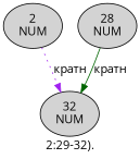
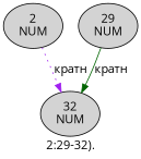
  digraph {
    fontname="Open Sans"
    label="2:29-32)."
    node [fillcolor=lightgray fontname="Open Sans" penwidth=1 shape=ellipse style=filled]
    edge [fontname="Open Sans"]
    n1 [label="2\nNUM"]
    n2 [label="32\nNUM"]
-   n3 [label="28\nNUM"]
+   n3 [label="29\nNUM"]
    n1 -> n2 [color=purple label="кратн" style=dotted]
    n3 -> n2 [color=darkgreen label="кратн" style=solid]
  }
